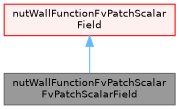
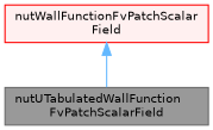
  digraph {
    node [fontname=Helvetica fontsize=10 shape=box style=filled]
-   n1 [color=gray40 fillcolor=grey60 fontcolor=black height=0.2 label="nutWallFunctionFvPatchScalar\lFvPatchScalarField" width=0.4]
+   n1 [color=gray40 fillcolor=grey60 fontcolor=black height=0.2 label="nutUTabulatedWallFunction\lFvPatchScalarField" width=0.4]
    n2 [color=red fillcolor="#FFF0F0" height=0.2 label="nutWallFunctionFvPatchScalar\lField" width=0.4]
    n2 -> n1 [color=steelblue1 dir=back fontname=Helvetica fontsize=10 labelfontname=Helvetica labelfontsize=10 style=solid]
  }
